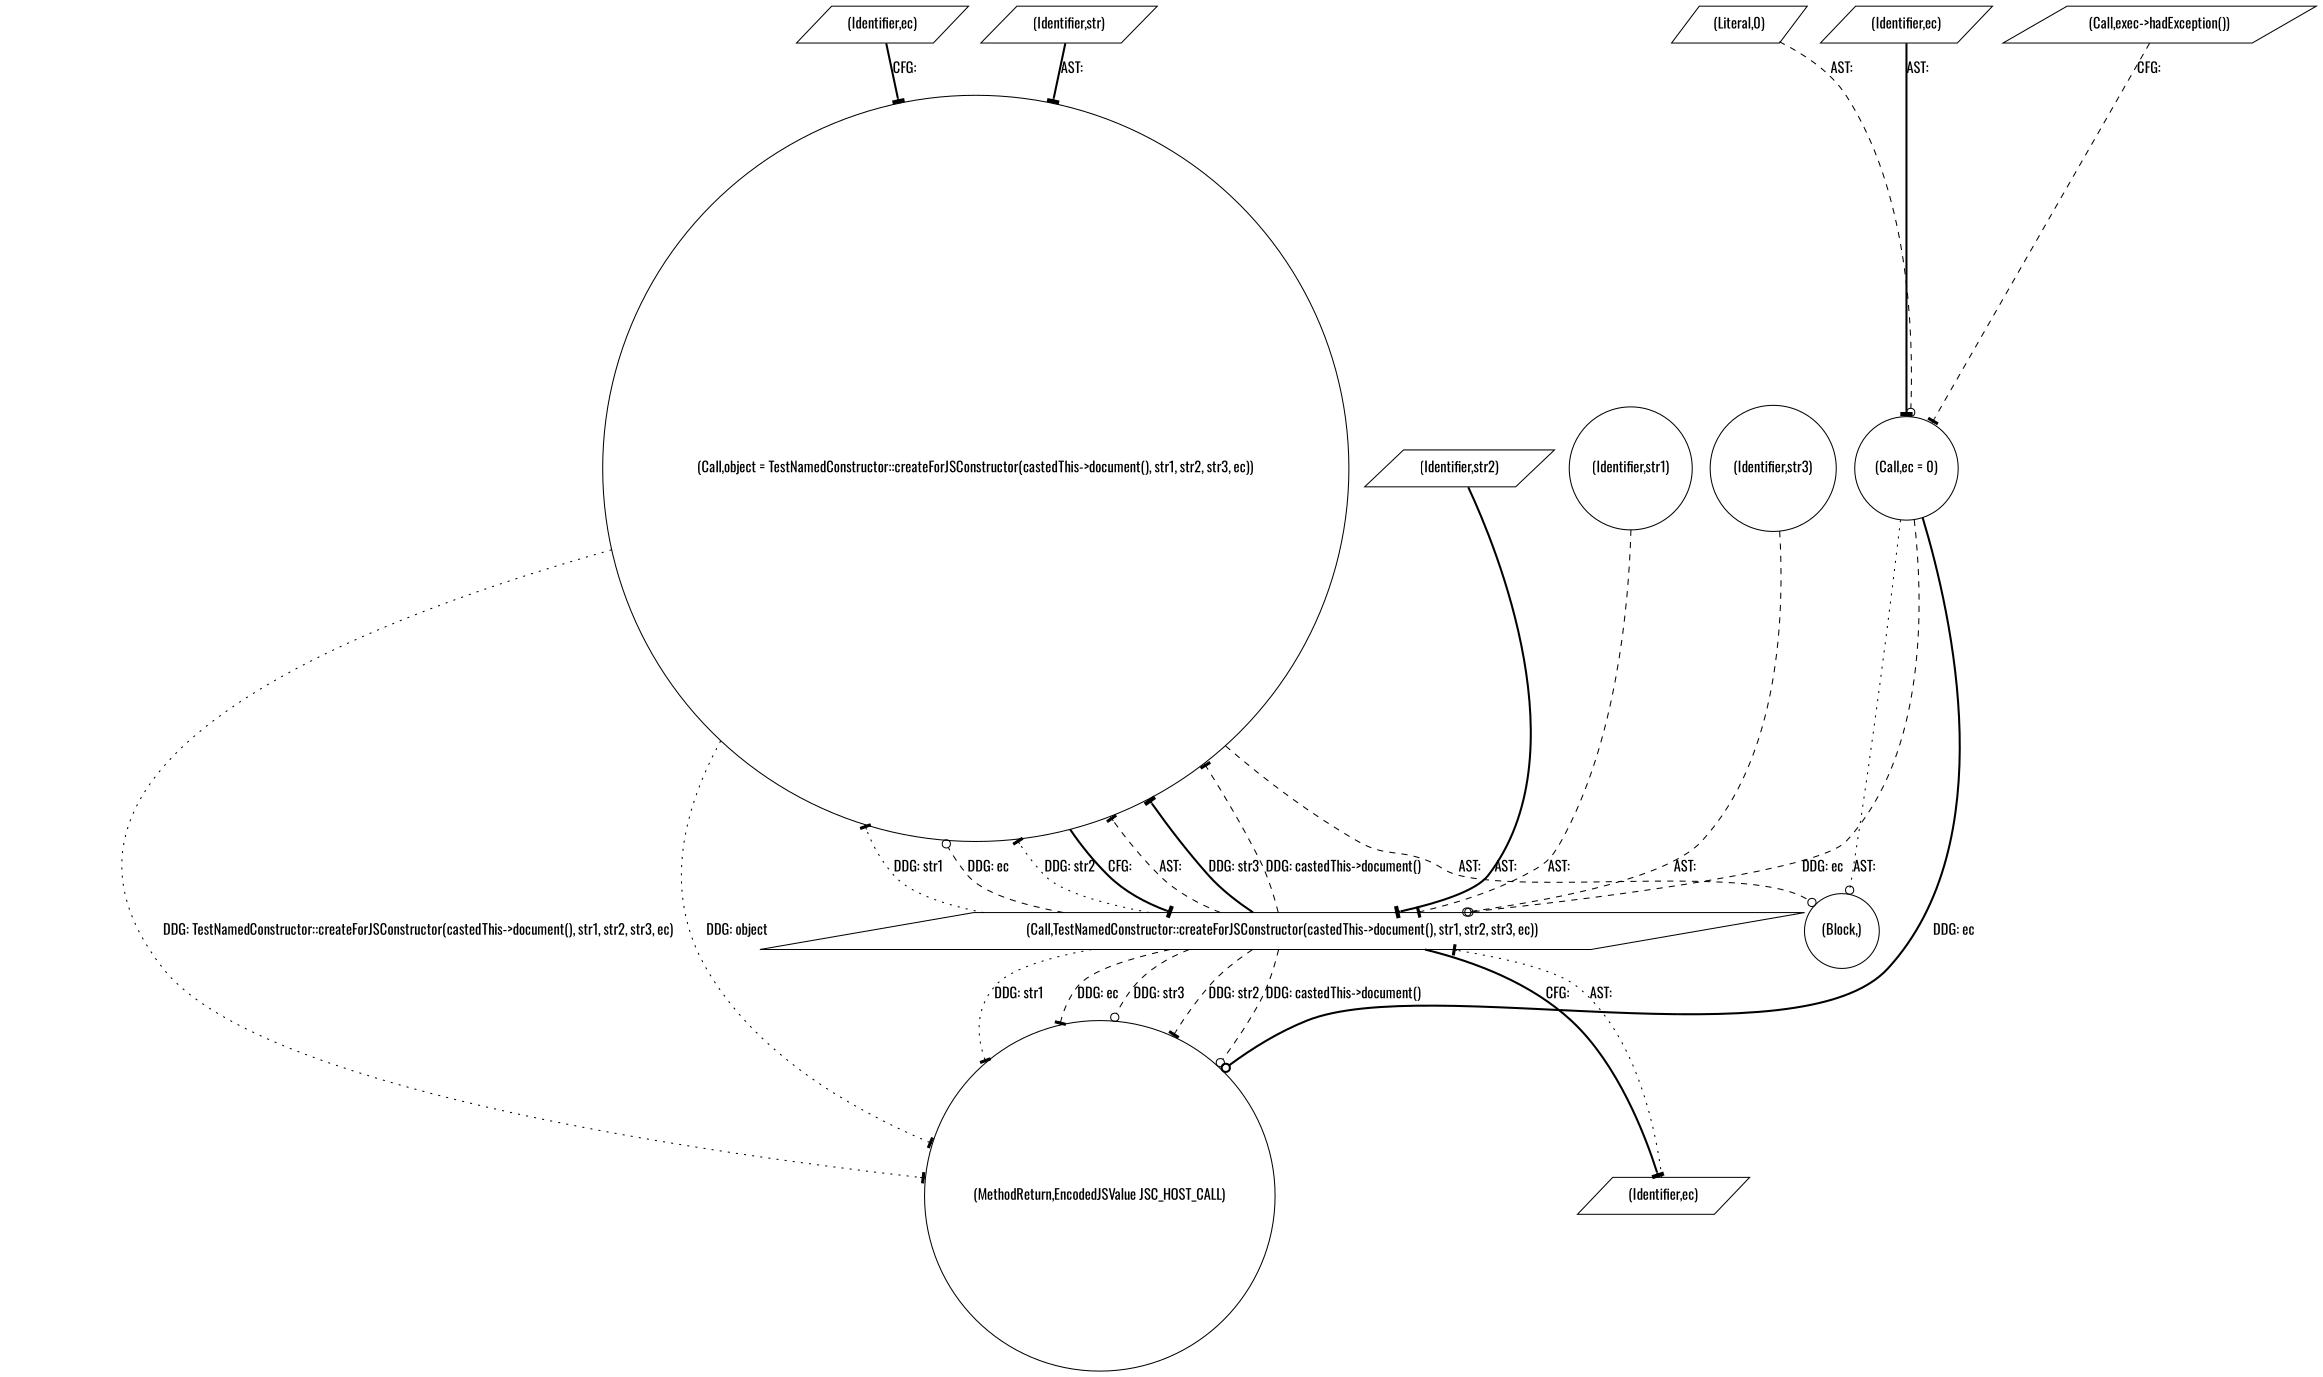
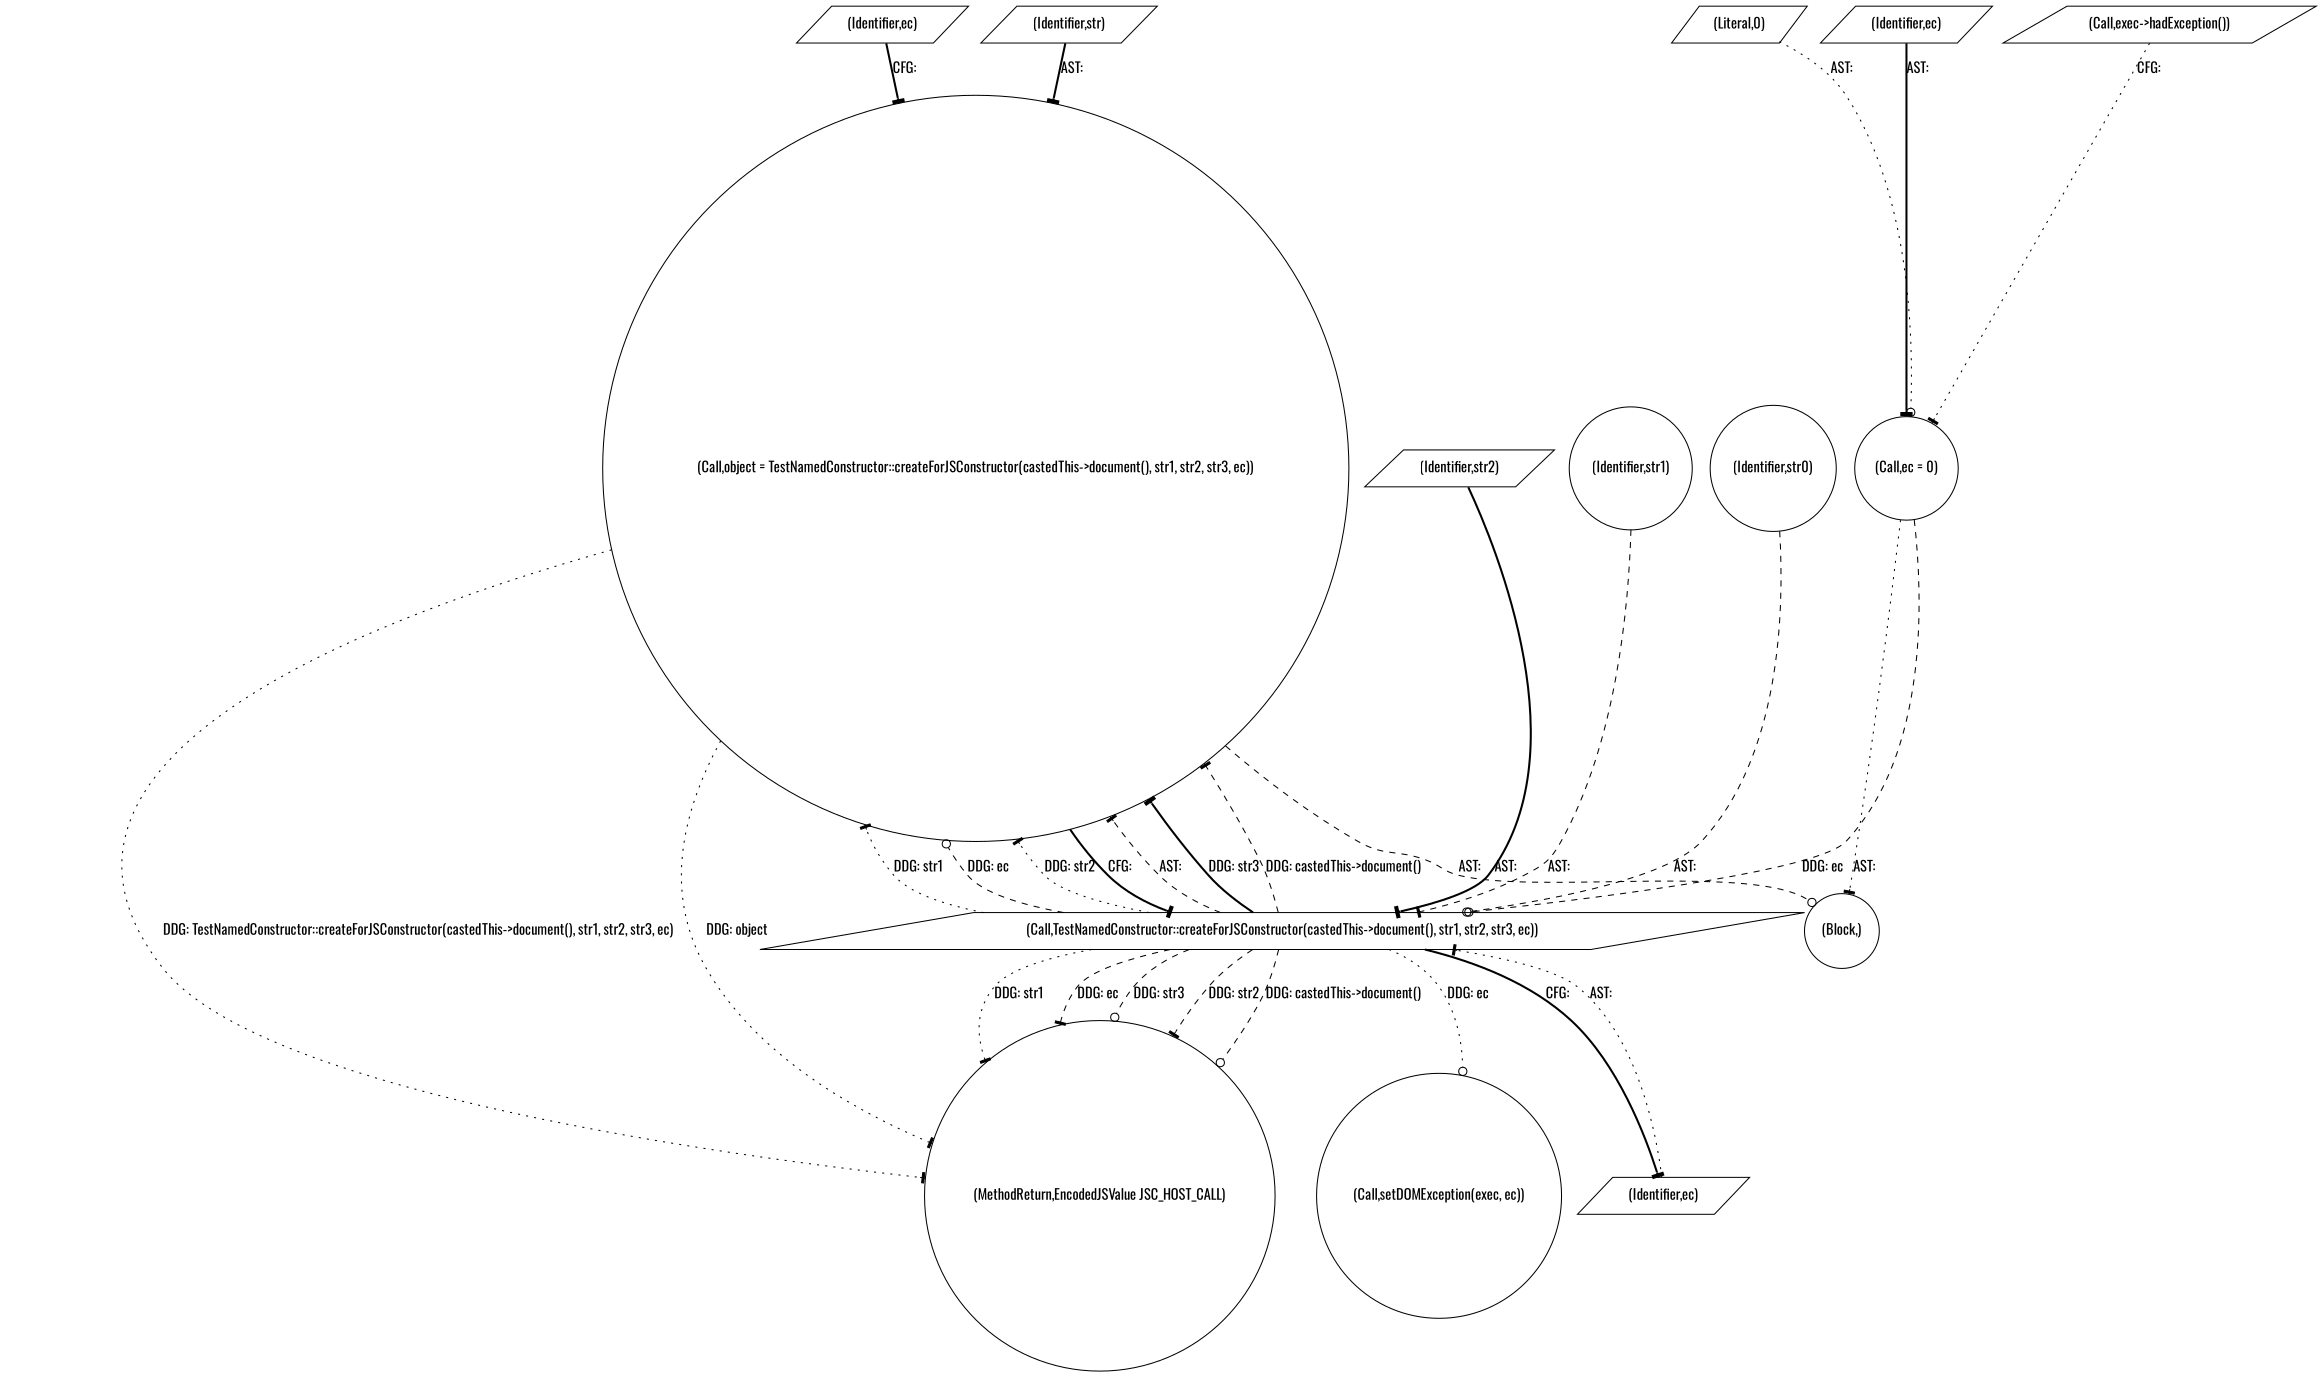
  digraph {
    fontname=Oswald
    node [fontname=Oswald shape=parallelogram]
    edge [arrowhead=tee fontname=Oswald style=dashed]
    n1 [label="(Call,object = TestNamedConstructor::createForJSConstructor(castedThis->document(), str1, str2, str3, ec))" shape=circle]
    n2 [label="(Call,TestNamedConstructor::createForJSConstructor(castedThis->document(), str1, str2, str3, ec))"]
    n3 [label="(MethodReturn,EncodedJSValue JSC_HOST_CALL)" shape=circle]
    n4 [label="(Block,)" shape=circle]
+   n5 [label="(Call,setDOMException(exec, ec))" shape=circle]
    n6 [label="(Identifier,ec)"]
    n7 [label="(Call,ec = 0)" shape=circle]
    n8 [label="(Literal,0)"]
    n9 [label="(Identifier,str2)"]
    n10 [label="(Identifier,ec)"]
    n11 [label="(Identifier,str1)" shape=circle]
    n12 [label="(Identifier,ec)"]
    n13 [label="(Call,exec->hadException())"]
-   n14 [label="(Identifier,str3)" shape=circle]
+   n14 [label="(Identifier,str0)" shape=circle]
    n15 [label="(Identifier,str)"]
    n1 -> n2 [label="CFG: " style=bold]
    n1 -> n3 [label="DDG: TestNamedConstructor::createForJSConstructor(castedThis->document(), str1, str2, str3, ec)" style=dotted]
    n1 -> n3 [label="DDG: object" style=dotted]
    n1 -> n4 [arrowhead=odot label="AST: "]
    n2 -> n1 [label="AST: "]
    n2 -> n1 [label="DDG: str3" style=bold]
    n2 -> n1 [label="DDG: castedThis->document()"]
    n2 -> n1 [label="DDG: str1" style=dotted]
    n2 -> n1 [arrowhead=odot label="DDG: ec"]
    n2 -> n1 [label="DDG: str2" style=dotted]
    n2 -> n3 [arrowhead=odot label="DDG: str3"]
    n2 -> n3 [label="DDG: str2"]
    n2 -> n3 [arrowhead=odot label="DDG: castedThis->document()"]
    n2 -> n3 [label="DDG: str1" style=dotted]
    n2 -> n3 [label="DDG: ec"]
+   n2 -> n5 [arrowhead=odot label="DDG: ec" style=dotted]
    n2 -> n6 [label="CFG: " style=bold]
    n6 -> n2 [label="AST: " style=dotted]
    n7 -> n2 [arrowhead=odot label="DDG: ec"]
-   n7 -> n3 [arrowhead=odot label="DDG: ec" style=bold]
-   n7 -> n4 [arrowhead=odot label="AST: " style=dotted]
-   n8 -> n7 [arrowhead=odot label="AST: "]
+   n7 -> n4 [label="AST: " style=dotted]
+   n8 -> n7 [arrowhead=odot label="AST: " style=dotted]
    n9 -> n2 [label="AST: " style=bold]
    n10 -> n1 [label="CFG: " style=bold]
    n11 -> n2 [label="AST: "]
    n12 -> n7 [label="AST: " style=bold]
-   n13 -> n7 [label="CFG: "]
+   n13 -> n7 [label="CFG: " style=dotted]
    n14 -> n2 [arrowhead=odot label="AST: "]
    n15 -> n1 [label="AST: " style=bold]
  }
